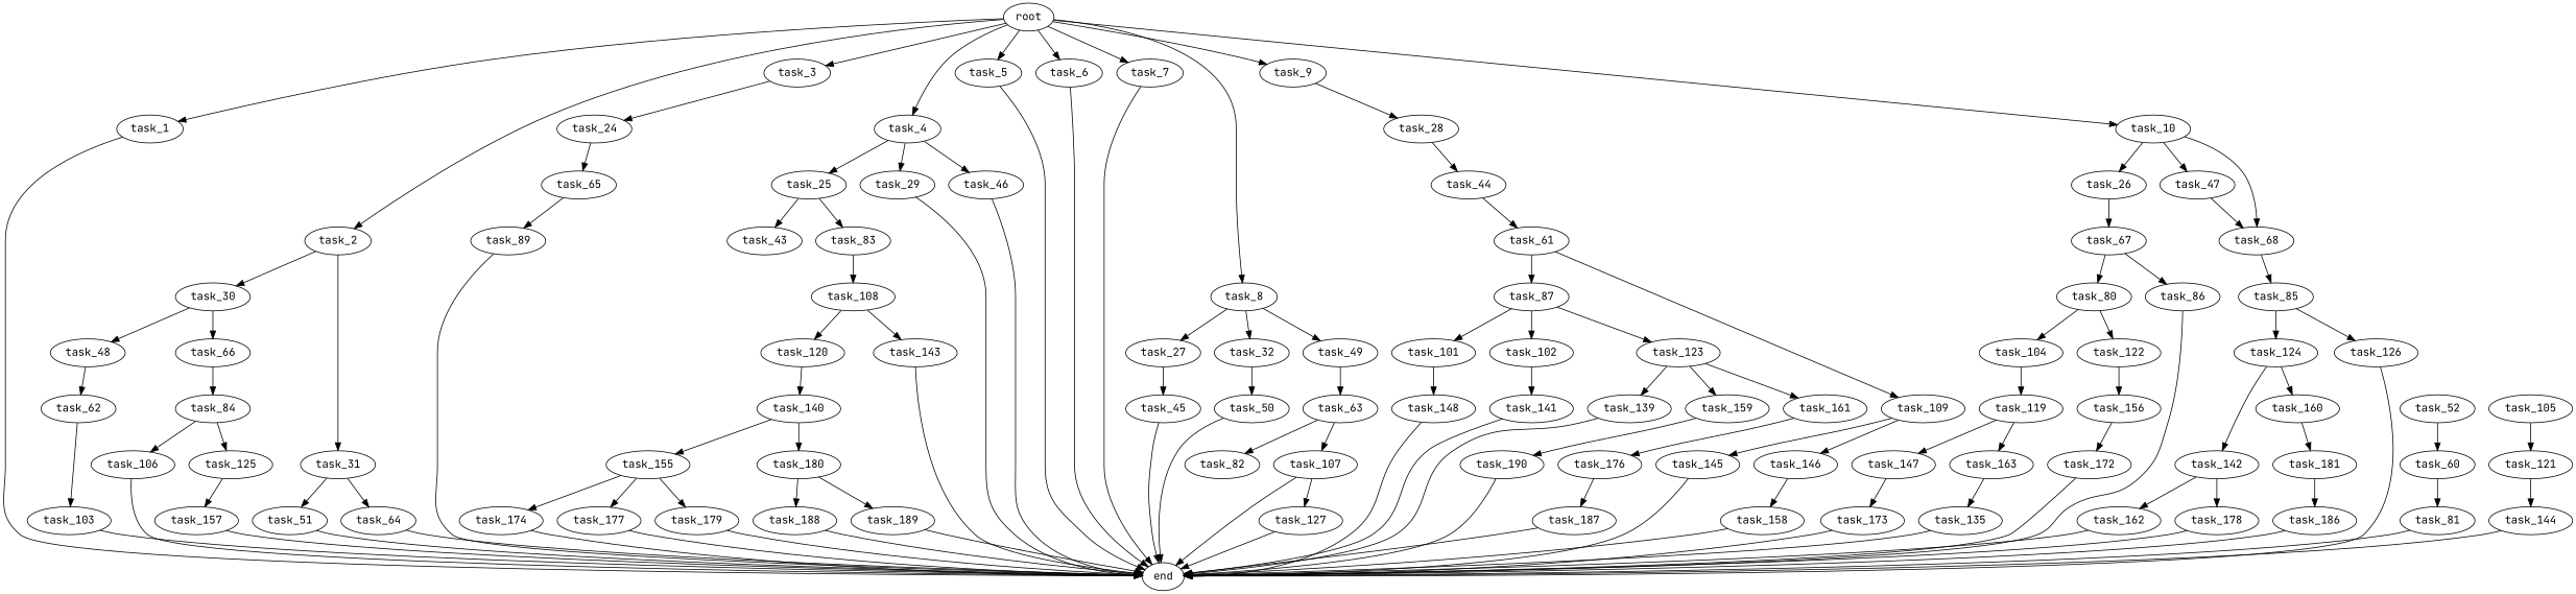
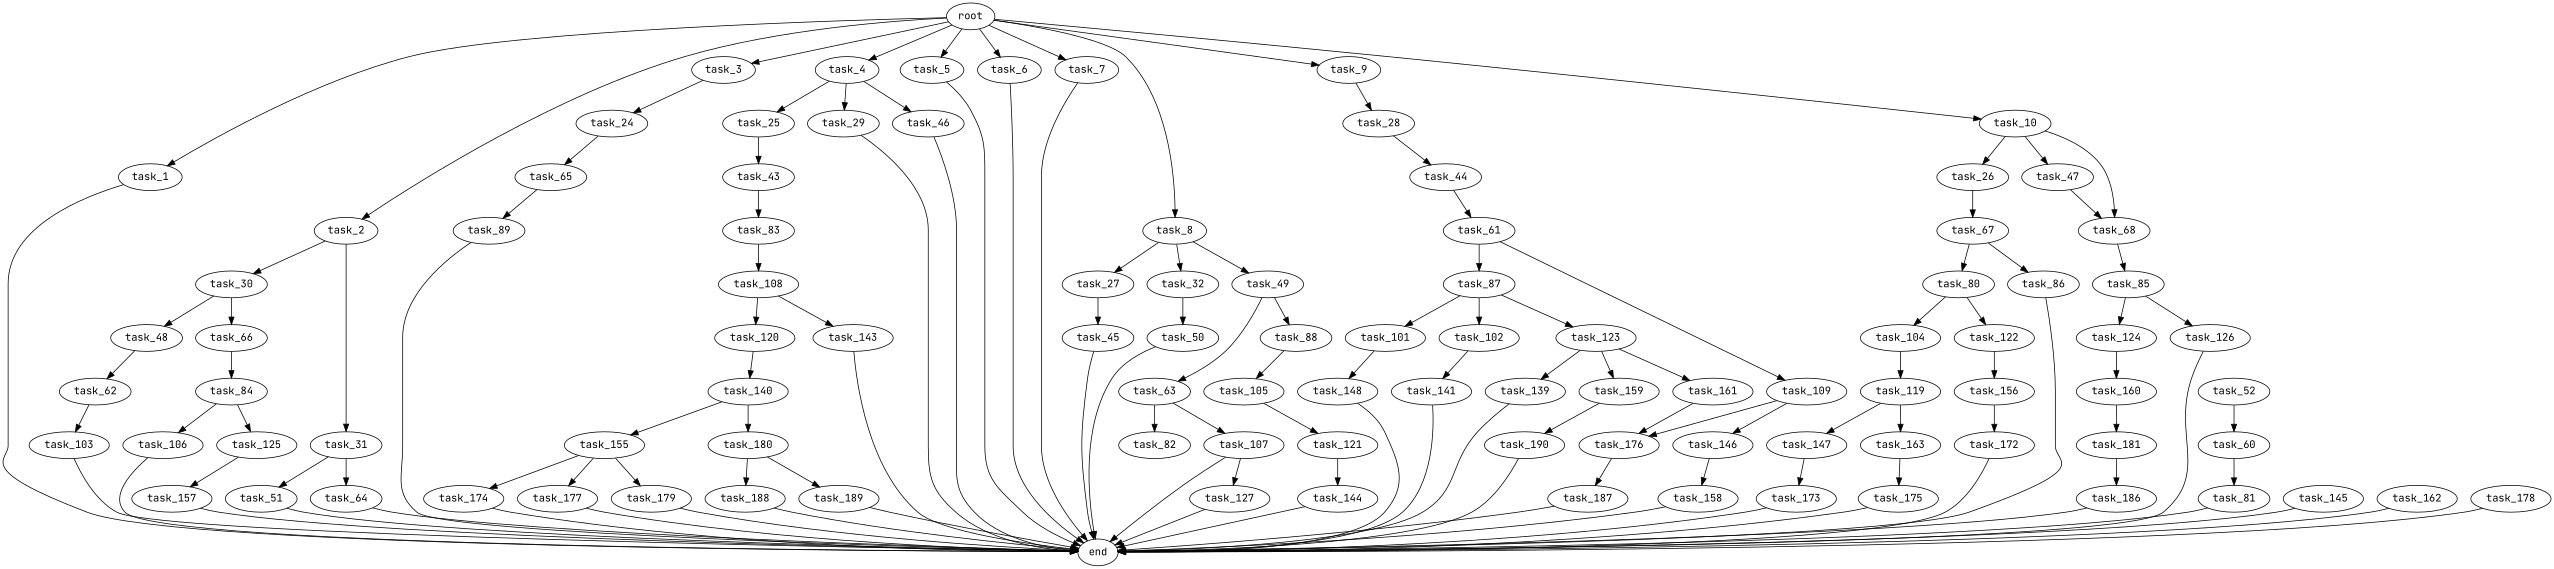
  digraph {
    fontname="JetBrains Mono"
    node [fontname="JetBrains Mono"]
    edge [fontname="JetBrains Mono"]
    root
    task_1
    task_2
    task_3
    task_4
    task_5
    task_6
    task_7
    task_8
    task_9
    task_10
    end
    task_30
    task_31
    task_24
    task_25
    task_29
    task_46
    task_27
    task_32
    task_49
    task_28
    task_26
    task_47
    task_68
    task_48
    task_66
    task_51
    task_64
    task_65
    task_43
    task_45
    task_50
    task_63
+   task_88
    task_44
    task_67
    task_52
    task_60
    task_89
    task_83
    task_80
    task_86
    task_61
    task_62
    task_84
    task_108
    task_87
    task_109
    task_85
    task_103
    task_82
    task_107
    task_105
    task_81
    task_101
    task_102
    task_123
    task_145
    task_146
    task_127
    task_106
    task_125
    task_104
    task_122
    task_124
    task_126
    task_119
    task_156
    task_120
    task_143
    task_157
-   task_142
    task_160
    task_148
    task_141
    task_139
    task_159
    task_161
    task_121
    task_147
    task_163
    task_144
    task_140
    task_158
    task_173
-   task_175 [label=task_135]
+   task_175
    task_155
    task_180
    task_172
    task_190
    task_176
    task_162
    task_178
    task_181
    task_174
    task_177
    task_179
    task_188
    task_189
    task_186
    task_187
    root -> task_1
    root -> task_2
    root -> task_3
    root -> task_4
    root -> task_5
    root -> task_6
    root -> task_7
    root -> task_8
    root -> task_9
    root -> task_10
    task_1 -> end
    task_2 -> task_30
    task_2 -> task_31
    task_3 -> task_24
    task_4 -> task_25
    task_4 -> task_29
    task_4 -> task_46
    task_5 -> end
    task_6 -> end
    task_7 -> end
    task_8 -> task_27
    task_8 -> task_32
    task_8 -> task_49
    task_9 -> task_28
    task_10 -> task_26
    task_10 -> task_47
    task_10 -> task_68
    task_30 -> task_48
    task_30 -> task_66
    task_31 -> task_51
    task_31 -> task_64
    task_24 -> task_65
    task_25 -> task_43
    task_29 -> end
    task_46 -> end
    task_27 -> task_45
    task_32 -> task_50
    task_49 -> task_63
+   task_49 -> task_88
    task_28 -> task_44
    task_26 -> task_67
    task_47 -> task_68
    task_68 -> task_85
    task_48 -> task_62
    task_66 -> task_84
    task_51 -> end
    task_64 -> end
    task_65 -> task_89
-   task_25 -> task_83
+   task_43 -> task_83
    task_45 -> end
    task_50 -> end
    task_63 -> task_82
    task_63 -> task_107
+   task_88 -> task_105
    task_44 -> task_61
    task_67 -> task_80
    task_67 -> task_86
    task_52 -> task_60
    task_60 -> task_81
    task_89 -> end
    task_83 -> task_108
    task_80 -> task_104
    task_80 -> task_122
    task_86 -> end
    task_61 -> task_87
    task_61 -> task_109
    task_62 -> task_103
    task_84 -> task_106
    task_84 -> task_125
    task_108 -> task_120
    task_108 -> task_143
    task_87 -> task_101
    task_87 -> task_102
    task_87 -> task_123
-   task_109 -> task_145
+   task_109 -> task_176
    task_109 -> task_146
    task_85 -> task_124
    task_85 -> task_126
    task_103 -> end
    task_107 -> end
    task_107 -> task_127
    task_105 -> task_121
    task_81 -> end
    task_101 -> task_148
    task_102 -> task_141
    task_123 -> task_139
    task_123 -> task_159
    task_123 -> task_161
    task_145 -> end
    task_146 -> task_158
    task_127 -> end
    task_106 -> end
    task_125 -> task_157
    task_104 -> task_119
    task_122 -> task_156
-   task_124 -> task_142
    task_124 -> task_160
    task_126 -> end
    task_119 -> task_147
    task_119 -> task_163
    task_156 -> task_172
    task_120 -> task_140
    task_143 -> end
    task_157 -> end
-   task_142 -> task_162
-   task_142 -> task_178
    task_160 -> task_181
    task_148 -> end
    task_141 -> end
    task_139 -> end
    task_159 -> task_190
    task_161 -> task_176
    task_121 -> task_144
    task_147 -> task_173
    task_163 -> task_175
    task_144 -> end
    task_140 -> task_155
    task_140 -> task_180
    task_158 -> end
    task_173 -> end
    task_175 -> end
    task_155 -> task_174
    task_155 -> task_177
    task_155 -> task_179
    task_180 -> task_188
    task_180 -> task_189
    task_172 -> end
    task_190 -> end
    task_176 -> task_187
    task_162 -> end
    task_178 -> end
    task_181 -> task_186
    task_174 -> end
    task_177 -> end
    task_179 -> end
    task_188 -> end
    task_189 -> end
    task_186 -> end
    task_187 -> end
  }
